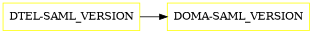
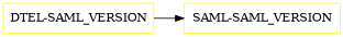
  digraph {
    rankdir=LR
    node [color=yellow shape=box]
    "DTEL-SAML_VERSION"
-   "DOMA-SAML_VERSION"
+   "DOMA-SAML_VERSION" [label="SAML-SAML_VERSION"]
    "DTEL-SAML_VERSION" -> "DOMA-SAML_VERSION"
  }
